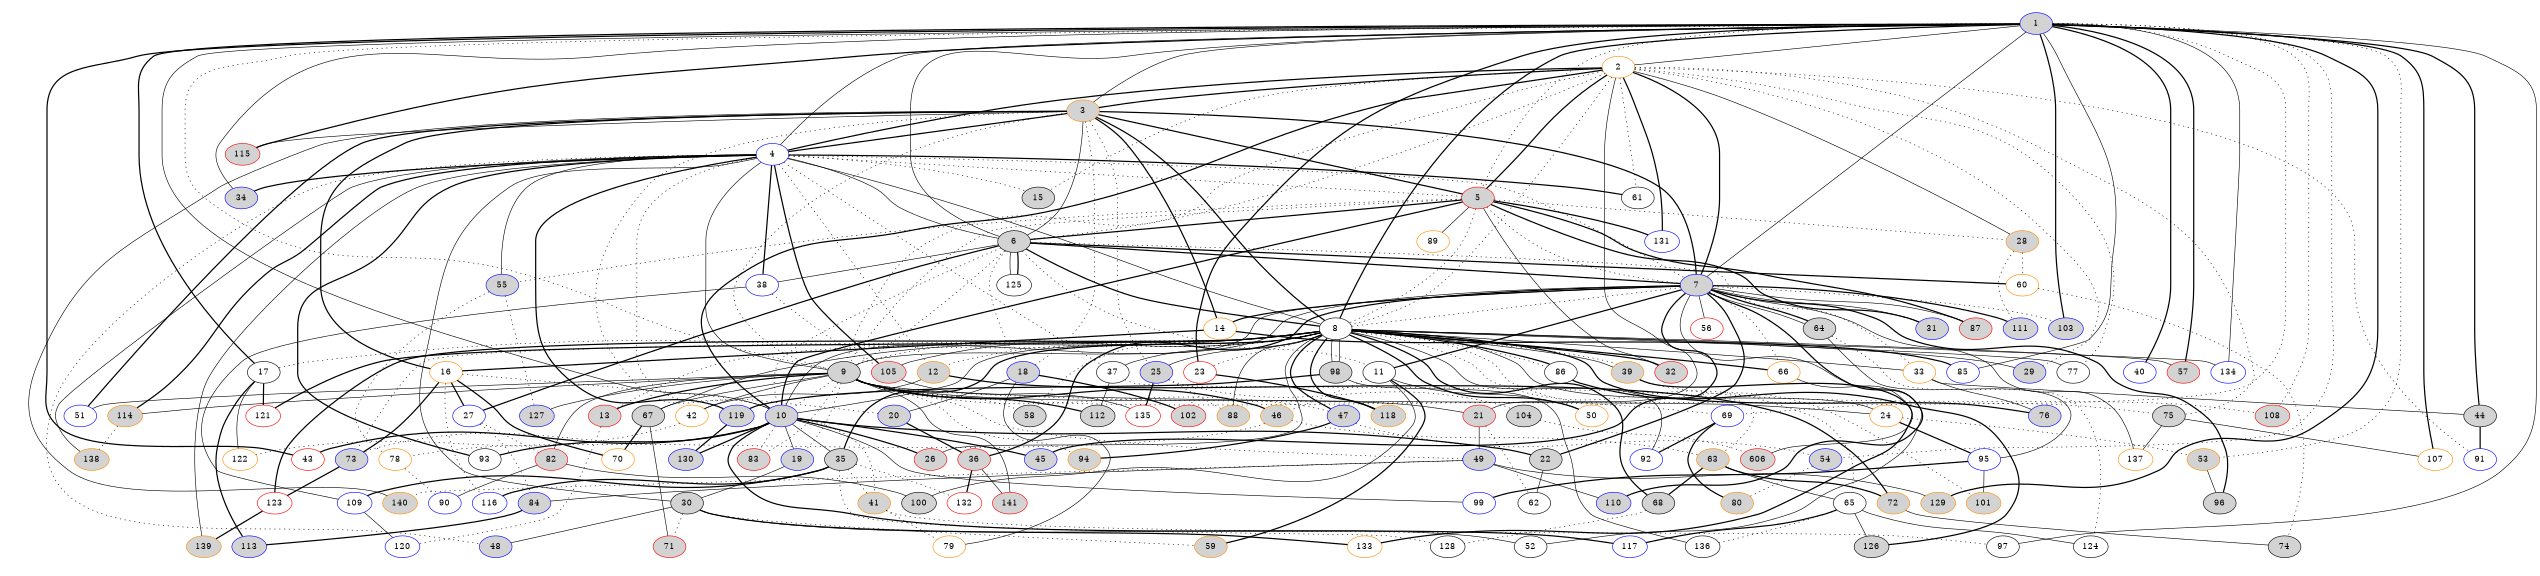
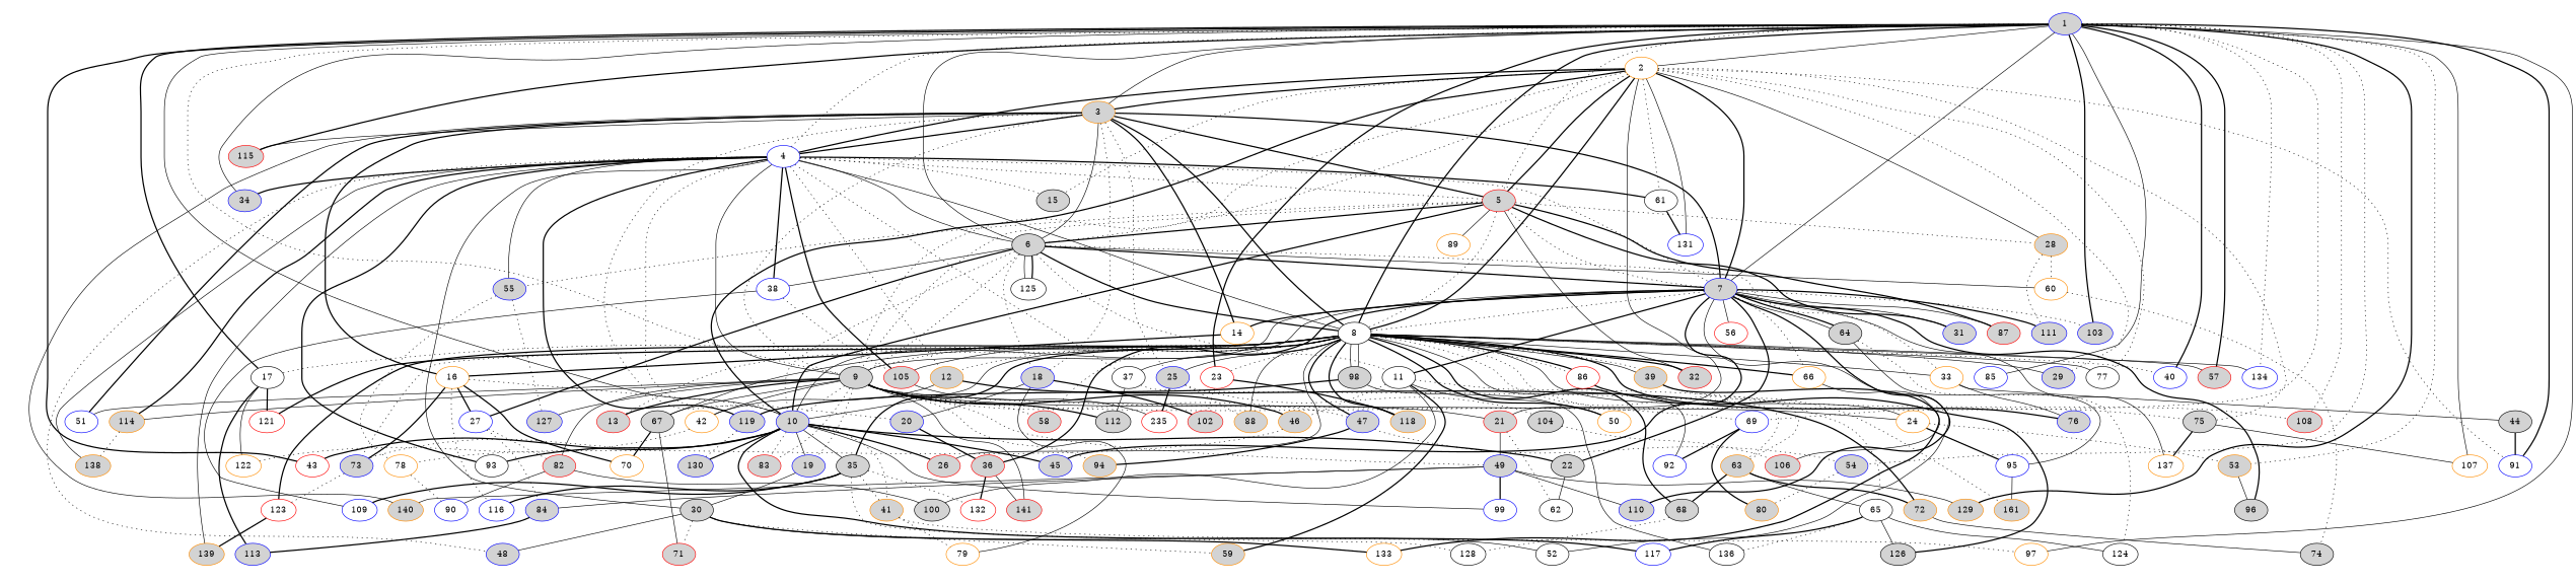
  graph {
    node [color=blue fillcolor=lightgrey style=filled]
    edge [style=bold]
    2 [color=darkorange fillcolor=white]
    1
    3 [color=darkorange]
    4 [fillcolor=white]
    5 [color=red]
    6 [color=black]
    7
    8 [color=black fillcolor=white]
    9 [color=black]
    10
    17 [color=black fillcolor=white]
    23 [color=red fillcolor=white]
    34
    40 [fillcolor=white]
    43 [color=red fillcolor=white]
    44 [color=black]
    53 [color=darkorange]
    54
    57 [color=red]
    69 [fillcolor=white]
    85 [fillcolor=white]
-   97 [color=black fillcolor=white]
+   97 [color=darkorange fillcolor=white]
    103
    107 [color=darkorange fillcolor=white]
    108 [color=red]
    115 [color=red]
    129 [color=darkorange]
    134 [fillcolor=white]
    15 [color=black]
    21 [color=red]
    28 [color=darkorange]
    29
    61 [color=black fillcolor=white]
    75 [color=black]
    77 [color=black fillcolor=white]
    91 [fillcolor=white]
    131 [fillcolor=white]
    14 [color=darkorange fillcolor=white]
    16 [color=darkorange fillcolor=white]
    18
    25
    51 [fillcolor=white]
    140 [color=darkorange]
    12 [color=darkorange]
    30 [color=black]
    37 [color=black fillcolor=white]
    38 [fillcolor=white]
    48
    55
    93 [color=black fillcolor=white]
    114 [color=darkorange]
    119
    138 [color=darkorange]
    139 [color=darkorange]
    105 [color=red]
    31
    32 [color=red]
    87 [color=red]
    89 [color=darkorange fillcolor=white]
    11 [color=black fillcolor=white]
    27 [fillcolor=white]
    33 [color=darkorange fillcolor=white]
    60 [color=darkorange fillcolor=white]
    125 [color=black fillcolor=white]
    56 [color=red fillcolor=white]
    22 [color=black]
    36 [color=red]
    45
    52 [color=black fillcolor=white]
    64 [color=black]
    66 [color=darkorange fillcolor=white]
    96 [color=black]
    110
    111
    137 [color=darkorange fillcolor=white]
    13 [color=red]
    24 [color=darkorange fillcolor=white]
    26 [color=red]
    35 [color=black]
    39 [color=darkorange]
    47
    50 [color=darkorange fillcolor=white]
-   58 [color=black]
+   58 [color=red]
    65 [color=black fillcolor=white]
    67 [color=black]
    68 [color=black]
    73
    76
-   86 [color=black fillcolor=white]
+   86 [color=red fillcolor=white]
    88 [color=darkorange]
    92 [fillcolor=white]
    98 [color=black]
-   101 [color=darkorange]
+   101 [color=darkorange label=161]
    118 [color=darkorange]
    121 [color=red fillcolor=white]
    123 [color=red fillcolor=white]
    19
    42 [color=darkorange fillcolor=white]
    46 [color=darkorange]
    49
    82 [color=red]
    83 [color=red]
    94 [color=darkorange]
    112 [color=black]
    127
    141 [color=red]
    41 [color=darkorange]
    99 [fillcolor=white]
    117 [fillcolor=white]
    130
    113
    122 [color=darkorange fillcolor=white]
    102 [color=red]
    80 [color=darkorange]
    62 [color=black fillcolor=white]
    20
    70 [color=darkorange fillcolor=white]
    116 [fillcolor=white]
    79 [color=darkorange fillcolor=white]
    104 [color=black]
-   135 [color=red fillcolor=white]
+   135 [color=red fillcolor=white label=235]
    72 [color=darkorange]
    59 [color=darkorange]
    71 [color=red]
    133 [color=darkorange fillcolor=white]
    63 [color=darkorange]
    109 [fillcolor=white]
    78 [color=darkorange fillcolor=white]
    100 [color=black]
    84
    74 [color=black]
    132 [color=red fillcolor=white]
    95 [fillcolor=white]
    124 [color=black fillcolor=white]
-   106 [color=red label=606]
-   120 [fillcolor=white]
+   106 [color=red]
    128 [color=black fillcolor=white]
    126 [color=black]
    136 [color=black fillcolor=white]
    90 [fillcolor=white]
    2 -- 3
    2 -- 4
    2 -- 5
    2 -- 6 [style=dotted]
    2 -- 7
-   2 -- 8 [style=dotted]
+   2 -- 8
    2 -- 9 [style=dotted]
    2 -- 10
    2 -- 15 [style=dotted]
    2 -- 21 [style=solid]
    2 -- 28 [style=solid]
    2 -- 29 [style=dotted]
    2 -- 61 [style=dotted]
    2 -- 75 [style=dotted]
    2 -- 77 [style=dotted]
    2 -- 91 [style=dotted]
-   2 -- 131
+   2 -- 131 [style=solid]
    1 -- 2 [style=solid]
    1 -- 3 [style=solid]
-   1 -- 4 [style=solid]
+   1 -- 4 [style=dotted]
    1 -- 5 [style=dotted]
    1 -- 6 [style=solid]
    1 -- 7 [style=solid]
    1 -- 8
    1 -- 9 [style=dotted]
    1 -- 10 [style=solid]
    1 -- 17
    1 -- 23
    1 -- 34 [style=solid]
    1 -- 40
    1 -- 43
-   1 -- 44
+   1 -- 91
    1 -- 53 [style=dotted]
    1 -- 54 [style=dotted]
    1 -- 57
    1 -- 69 [style=dotted]
    1 -- 85 [style=solid]
    1 -- 97 [style=solid]
    1 -- 103
-   1 -- 107
+   1 -- 107 [style=solid]
    1 -- 108 [style=dotted]
    1 -- 115
    1 -- 129
-   1 -- 134 [style=solid]
+   1 -- 134 [style=dotted]
    3 -- 4
    3 -- 5
    3 -- 6 [style=solid]
    3 -- 7
    3 -- 8
    3 -- 9 [style=dotted]
    3 -- 10 [style=dotted]
    3 -- 115 [style=solid]
    3 -- 14
    3 -- 16
    3 -- 18 [style=dotted]
    3 -- 25 [style=dotted]
    3 -- 51
    3 -- 140 [style=solid]
    4 -- 5 [style=dotted]
    4 -- 6 [style=solid]
    4 -- 7 [style=dotted]
    4 -- 8 [style=solid]
    4 -- 9 [style=solid]
    4 -- 10 [style=dotted]
    4 -- 34
    4 -- 15 [style=dotted]
    4 -- 61
    4 -- 12 [style=dotted]
    4 -- 30 [style=solid]
    4 -- 37 [style=dotted]
    4 -- 38
    4 -- 48 [style=dotted]
    4 -- 55 [style=solid]
    4 -- 93
    4 -- 114
    4 -- 119
    4 -- 138 [style=solid]
    4 -- 139 [style=solid]
    4 -- 105
    5 -- 6
    5 -- 7 [style=dotted]
    5 -- 8 [style=dotted]
    5 -- 9 [style=dotted]
    5 -- 10
    5 -- 28 [style=dotted]
-   5 -- 131
+   61 -- 131
    5 -- 55 [style=dotted]
    5 -- 31
    5 -- 32 [style=solid]
    5 -- 87
    5 -- 89 [style=solid]
    6 -- 7
    6 -- 8
    6 -- 9 [style=dotted]
    6 -- 10 [style=dotted]
    6 -- 18 [style=dotted]
    6 -- 38 [style=solid]
    6 -- 11 [style=dotted]
    6 -- 27
    6 -- 33 [style=dotted]
-   6 -- 60
+   6 -- 60 [style=solid]
    6 -- 125 [style=solid]
    6 -- 125
    7 -- 8 [style=dotted]
    7 -- 9 [style=solid]
    7 -- 10 [style=solid]
    7 -- 103 [style=dotted]
    7 -- 14
    7 -- 31 [style=solid]
    7 -- 87 [style=solid]
    7 -- 11
    7 -- 56 [style=solid]
    7 -- 22
    7 -- 36
    7 -- 45
    7 -- 52 [style=solid]
    7 -- 64 [style=solid]
    7 -- 64
    7 -- 66 [style=dotted]
    7 -- 96
    7 -- 110
    7 -- 111
    7 -- 137 [style=solid]
    8 -- 9 [style=dotted]
    8 -- 10 [style=solid]
    8 -- 17 [style=dotted]
    8 -- 23 [style=dotted]
+   8 -- 40 [style=dotted]
    8 -- 57 [style=solid]
    8 -- 134 [style=solid]
    8 -- 29 [style=solid]
    8 -- 77 [style=solid]
    8 -- 25 [style=solid]
    8 -- 12 [style=dotted]
    8 -- 37 [style=solid]
    8 -- 105 [style=solid]
    8 -- 32
    8 -- 33 [style=solid]
    8 -- 66
    8 -- 13 [style=dotted]
    8 -- 24 [style=solid]
    8 -- 26 [style=solid]
    8 -- 35
    8 -- 39 [style=solid]
    8 -- 39 [style=dotted]
    8 -- 47
    8 -- 50
    8 -- 58 [style=dotted]
    8 -- 65 [style=dotted]
    8 -- 67 [style=solid]
    8 -- 68
    8 -- 73 [style=dotted]
    8 -- 76
    8 -- 86 [style=dotted]
    8 -- 86
    8 -- 88 [style=solid]
    8 -- 92 [style=solid]
    8 -- 98 [style=solid]
    8 -- 98 [style=solid]
    8 -- 101 [style=dotted]
    8 -- 118
    8 -- 121
    8 -- 123
    9 -- 10 [style=dotted]
    9 -- 69 [style=dotted]
    9 -- 21 [style=solid]
    9 -- 75 [style=dotted]
    9 -- 51 [style=solid]
    9 -- 114 [style=solid]
    9 -- 13
    9 -- 24 [style=solid]
    9 -- 47 [style=dotted]
    9 -- 58 [style=dotted]
    9 -- 67 [style=solid]
    9 -- 19 [style=dotted]
    9 -- 42 [style=solid]
    9 -- 46
    9 -- 49 [style=dotted]
    9 -- 82 [style=solid]
    9 -- 83 [style=dotted]
    9 -- 94 [style=dotted]
    9 -- 112
    9 -- 127 [style=solid]
    9 -- 141 [style=solid]
    10 -- 43
    10 -- 93
    10 -- 22
    10 -- 45
    10 -- 26
    10 -- 35 [style=solid]
    10 -- 73 [style=dotted]
    10 -- 19 [style=solid]
    10 -- 83 [style=dotted]
    10 -- 41 [style=dotted]
    10 -- 99 [style=solid]
    10 -- 117
    10 -- 130
    17 -- 121
    17 -- 113
    17 -- 122 [style=solid]
    23 -- 118
    23 -- 102 [style=dotted]
    44 -- 91
    53 -- 96 [style=solid]
    54 -- 80 [style=dotted]
    69 -- 92
    69 -- 80
    21 -- 49 [style=solid]
    21 -- 62 [style=dotted]
    28 -- 60 [style=dotted]
    28 -- 111 [style=dotted]
    75 -- 107 [style=solid]
-   75 -- 137 [style=solid]
-   14 -- 85
+   75 -- 137
    14 -- 16
    16 -- 27
    16 -- 73
    16 -- 20 [style=dotted]
    16 -- 70
    16 -- 116 [style=dotted]
    18 -- 102
    18 -- 20 [style=solid]
    18 -- 79 [style=solid]
    25 -- 88 [style=dotted]
    25 -- 104 [style=dotted]
    25 -- 135
    12 -- 42 [style=solid]
    12 -- 72
    30 -- 48 [style=solid]
    30 -- 52 [style=solid]
    30 -- 59 [style=dotted]
    30 -- 71 [style=dotted]
    30 -- 133
    37 -- 112 [style=solid]
    37 -- 63 [style=dotted]
    38 -- 105 [style=dotted]
    38 -- 109 [style=solid]
    55 -- 127 [style=dotted]
    55 -- 78 [style=dotted]
    114 -- 138 [style=dotted]
-   119 -- 130
+   119 -- 130 [style=dotted]
    105 -- 135 [style=solid]
    11 -- 50 [style=solid]
    11 -- 46 [style=dotted]
    11 -- 59
-   46 -- 63 [style=dotted]
+   11 -- 63 [style=dotted]
    11 -- 100 [style=solid]
    27 -- 82 [style=dotted]
    27 -- 84 [style=dotted]
    33 -- 44 [style=solid]
    33 -- 76 [style=solid]
    60 -- 74 [style=dotted]
    22 -- 62 [style=solid]
    36 -- 141 [style=solid]
    36 -- 132
    64 -- 95 [style=solid]
    64 -- 124 [style=dotted]
    66 -- 106 [style=solid]
-   13 -- 120 [style=dotted]
    24 -- 53 [style=dotted]
    24 -- 95
    35 -- 41 [style=dotted]
    35 -- 116
    35 -- 109
    35 -- 132 [style=dotted]
    35 -- 128 [style=dotted]
    39 -- 108 [style=dotted]
    39 -- 133
    47 -- 54 [style=dotted]
    47 -- 94
    65 -- 117
    65 -- 124 [style=solid]
    65 -- 126 [style=solid]
    65 -- 136 [style=dotted]
    67 -- 70
    67 -- 71 [style=solid]
    68 -- 128 [style=dotted]
-   73 -- 123
+   73 -- 123 [style=dotted]
    86 -- 126
    98 -- 119
    98 -- 136 [style=solid]
    123 -- 139
    19 -- 30 [style=solid]
    42 -- 122 [style=dotted]
    46 -- 78 [style=dotted]
    49 -- 129 [style=solid]
-   49 -- 140 [style=dotted]
+   49 -- 140 [style=solid]
    49 -- 110 [style=solid]
-   95 -- 99
+   49 -- 99
    49 -- 84 [style=solid]
    82 -- 100 [style=solid]
    82 -- 90 [style=solid]
    41 -- 97 [style=dotted]
    41 -- 79 [style=dotted]
    20 -- 36
    104 -- 106 [style=dotted]
    72 -- 74 [style=solid]
    63 -- 65 [style=solid]
    63 -- 68
    63 -- 72
-   109 -- 120 [style=solid]
    78 -- 90 [style=dotted]
    84 -- 113
    95 -- 101 [style=solid]
  }
